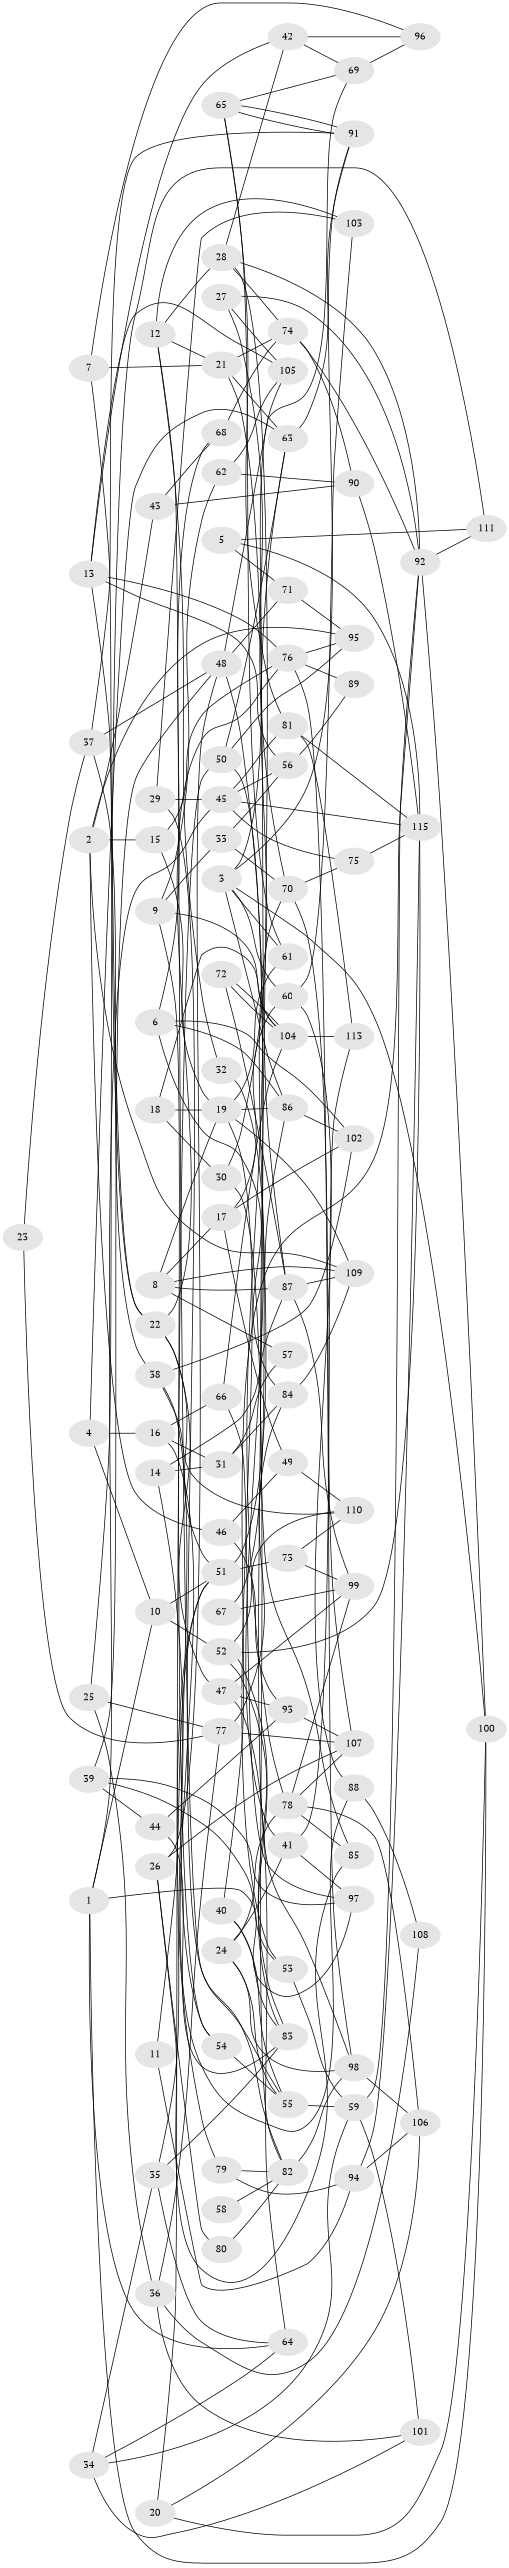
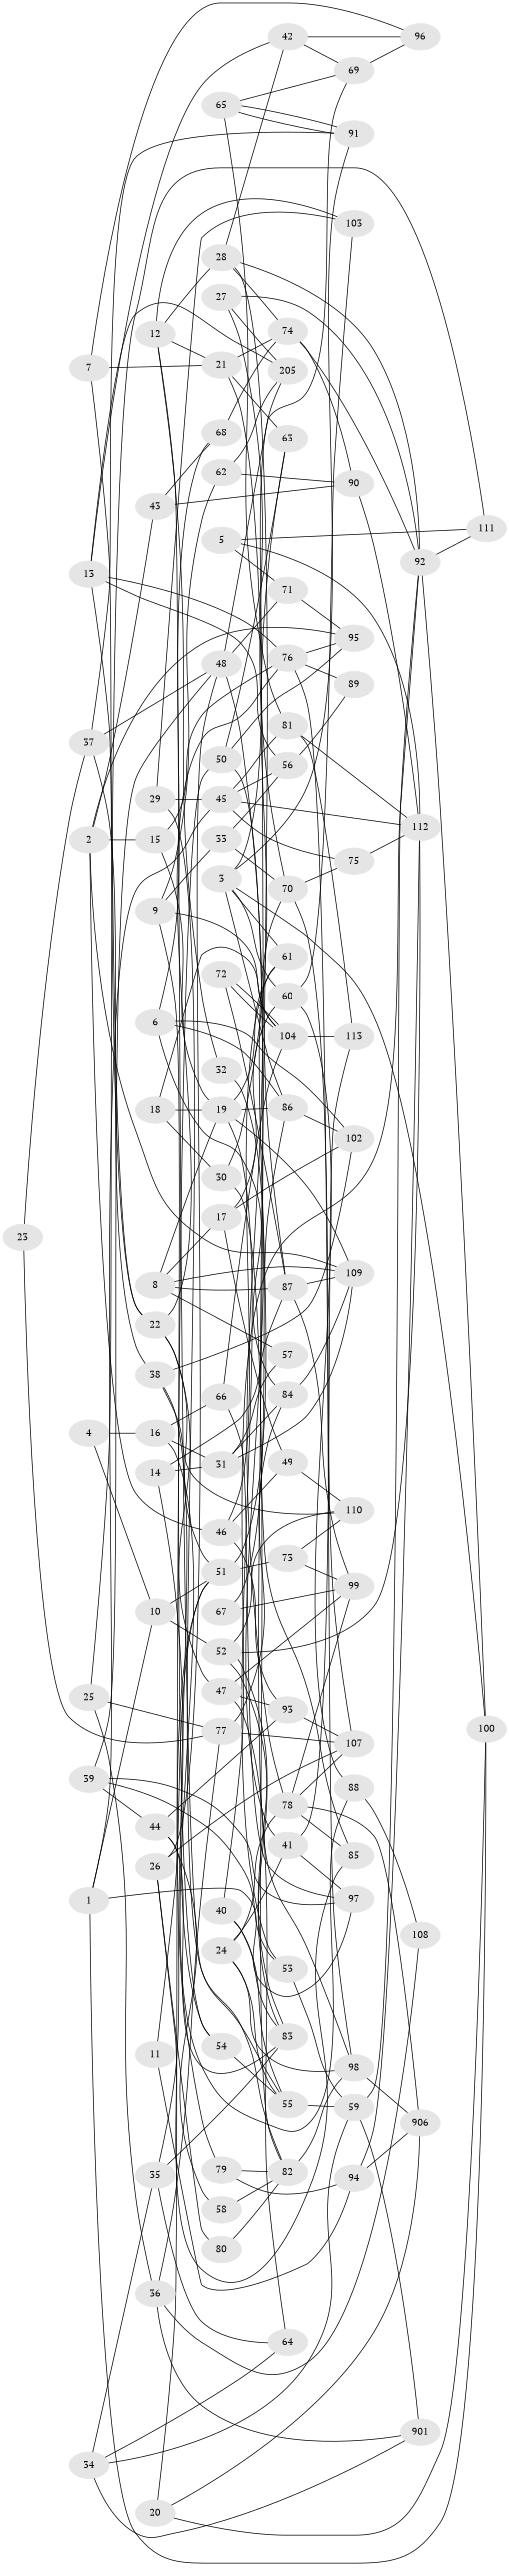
  graph {
    fontname="PT Serif"
    rankdir=LR
    node [color=gray90 fontname="PT Serif" style=filled]
    edge [fontname="PT Serif"]
    1
    10
    45
    64
    97
    100
    51
    52
-   112 [label=115]
+   112
    56
    75
    81
    2
    15
    43
    95
    109
    46
    19
    76
    20
    50
-   106
+   106 [label=906]
    68
    90
    3
    60
    61
    86
    91
-   105
+   105 [label=205]
    103
    88
    102
    4
    16
    63
    31
    66
    5
    71
    111
    6
    84
    74
    7
    21
    22
    96
    87
    47
    8
    17
    57
    49
    53
    99
    9
    33
    54
    62
    104
    70
    55
    113
    73
    83
    110
    11
    94
    12
    28
    32
    82
    42
    85
    92
    41
    98
    13
    69
    89
    14
    79
    108
    18
    30
    59
    93
    23
    37
    77
    48
    38
    107
    24
    78
    25
    36
-   101
+   101 [label=901]
    26
    80
    27
    29
    34
    35
    39
    44
    58
    40
    65
    67
    72
    1 -- 10
    1 -- 45
-   1 -- 64
    1 -- 97
    1 -- 100
    10 -- 51
    10 -- 52
    45 -- 112
    45 -- 56
    45 -- 75
    45 -- 81
    51 -- 70
    51 -- 73
    52 -- 112
    52 -- 83
    52 -- 83
    52 -- 110
    56 -- 89
    75 -- 112
    81 -- 112
    81 -- 113
    2 -- 15
    2 -- 43
    2 -- 95
    2 -- 109
    2 -- 46
    15 -- 19
    15 -- 76
    43 -- 68
    43 -- 90
-   65 -- 61
+   46 -- 61
    46 -- 49
    46 -- 93
    19 -- 109
    19 -- 61
    19 -- 86
    19 -- 53
    76 -- 95
    76 -- 98
    76 -- 89
    20 -- 100
    20 -- 50
    20 -- 106
    50 -- 95
    50 -- 63
    50 -- 98
    68 -- 74
    90 -- 112
    3 -- 100
    3 -- 60
    3 -- 61
    3 -- 86
    3 -- 91
    3 -- 105
    60 -- 103
    60 -- 88
    86 -- 102
    88 -- 108
    4 -- 10
    4 -- 16
-   4 -- 63
    16 -- 88
    16 -- 31
    16 -- 66
-   63 -- 91
+   31 -- 109
    31 -- 84
    31 -- 57
    66 -- 97
    66 -- 104
    5 -- 112
    5 -- 71
    5 -- 111
    71 -- 95
    6 -- 68
    6 -- 86
    6 -- 102
    6 -- 84
    84 -- 109
    74 -- 90
    74 -- 92
    7 -- 21
    7 -- 22
    7 -- 96
    21 -- 63
    21 -- 74
    21 -- 87
    22 -- 51
    22 -- 76
    22 -- 47
    87 -- 109
    87 -- 99
    47 -- 64
    47 -- 99
    47 -- 93
    8 -- 109
    8 -- 19
    8 -- 87
    8 -- 17
    8 -- 57
    17 -- 60
    17 -- 102
    17 -- 49
    49 -- 110
    53 -- 59
    9 -- 33
    9 -- 54
    9 -- 62
    9 -- 104
    33 -- 56
    33 -- 70
    54 -- 55
    62 -- 90
    62 -- 105
    104 -- 113
    70 -- 75
    70 -- 107
    55 -- 59
    73 -- 99
    73 -- 110
    11 -- 51
    11 -- 94
    94 -- 112
    94 -- 106
    12 -- 103
    12 -- 21
    12 -- 28
    12 -- 32
    12 -- 82
    28 -- 74
    28 -- 42
    28 -- 85
    28 -- 92
    32 -- 41
    82 -- 98
    42 -- 96
    42 -- 69
    92 -- 100
    92 -- 111
    41 -- 97
    41 -- 113
    98 -- 106
    13 -- 56
    13 -- 76
    13 -- 105
    13 -- 22
    13 -- 42
    69 -- 96
    14 -- 31
    14 -- 87
    14 -- 79
    79 -- 94
    79 -- 82
    18 -- 19
    18 -- 104
    18 -- 30
    30 -- 63
    30 -- 82
    59 -- 92
    59 -- 101
    93 -- 107
    23 -- 37
    23 -- 77
    37 -- 91
    37 -- 48
    37 -- 38
    77 -- 84
    77 -- 107
    48 -- 71
    48 -- 69
    48 -- 78
    38 -- 102
    38 -- 54
    38 -- 110
    24 -- 55
    24 -- 41
    24 -- 98
    24 -- 78
    78 -- 106
    78 -- 99
    78 -- 85
    78 -- 107
    25 -- 111
    25 -- 77
    25 -- 36
    36 -- 108
    36 -- 77
    36 -- 101
    26 -- 85
    26 -- 48
    26 -- 107
    26 -- 80
    80 -- 82
    27 -- 105
    27 -- 70
    27 -- 92
    29 -- 45
    29 -- 103
    29 -- 55
    34 -- 64
    34 -- 59
    34 -- 101
    34 -- 35
    35 -- 64
    35 -- 51
    35 -- 83
    39 -- 97
    39 -- 53
    39 -- 48
    39 -- 44
    44 -- 83
    44 -- 93
+   44 -- 58
    58 -- 82
    40 -- 55
    40 -- 83
    40 -- 92
    65 -- 81
    65 -- 91
    65 -- 91
    65 -- 69
    67 -- 86
    67 -- 99
    72 -- 87
    72 -- 104
    72 -- 104
  }
